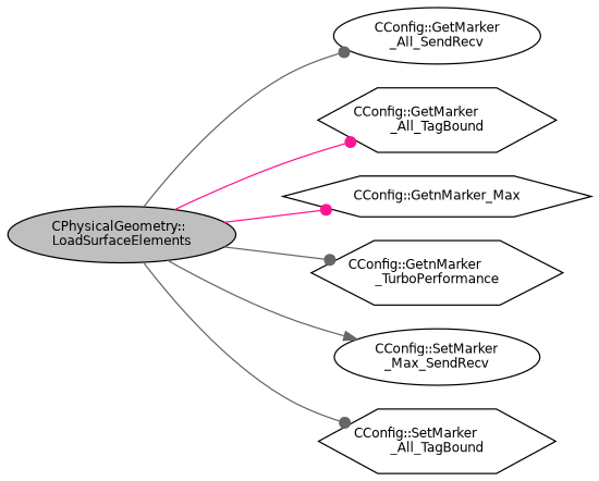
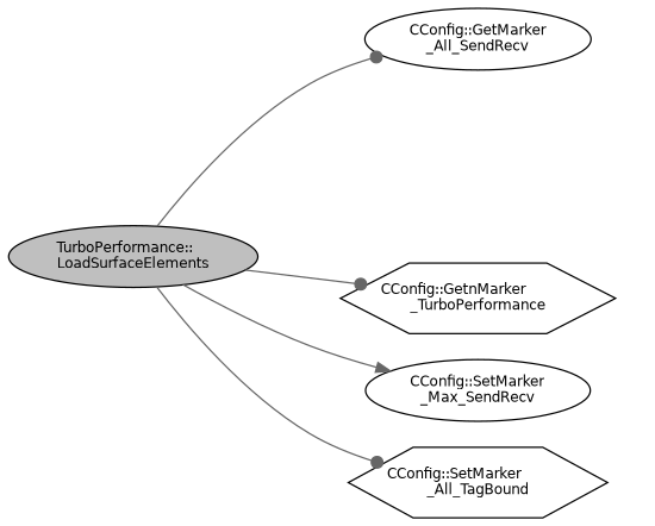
  digraph {
    rankdir=LR
    node [color=black fillcolor=white fontname=Helvetica fontsize=10 shape=hexagon style=filled]
    edge [arrowhead=dot color=gray40 fontname=Helvetica fontsize=10 labelfontname=Helvetica labelfontsize=10 style=solid]
-   n1 [fillcolor=grey75 fontcolor=black height=0.2 label="CPhysicalGeometry::\lLoadSurfaceElements" shape=ellipse width=0.4]
+   n1 [fillcolor=grey75 fontcolor=black height=0.2 label="TurboPerformance::\lLoadSurfaceElements" shape=ellipse width=0.4]
    n2 [height=0.2 label="CConfig::GetMarker\l_All_SendRecv" shape=ellipse width=0.4]
-   n3 [height=0.2 label="CConfig::GetMarker\l_All_TagBound" width=0.4]
-   n4 [height=0.2 label="CConfig::GetnMarker_Max" width=0.4]
    n5 [height=0.2 label="CConfig::GetnMarker\l_TurboPerformance" width=0.4]
    n6 [height=0.2 label="CConfig::SetMarker\l_Max_SendRecv" shape=ellipse width=0.4]
    n7 [height=0.2 label="CConfig::SetMarker\l_All_TagBound" width=0.4]
    n1 -> n2
-   n1 -> n3 [color=deeppink]
-   n1 -> n4 [color=deeppink]
    n1 -> n5
    n1 -> n6 [arrowhead=normal]
    n1 -> n7
  }
